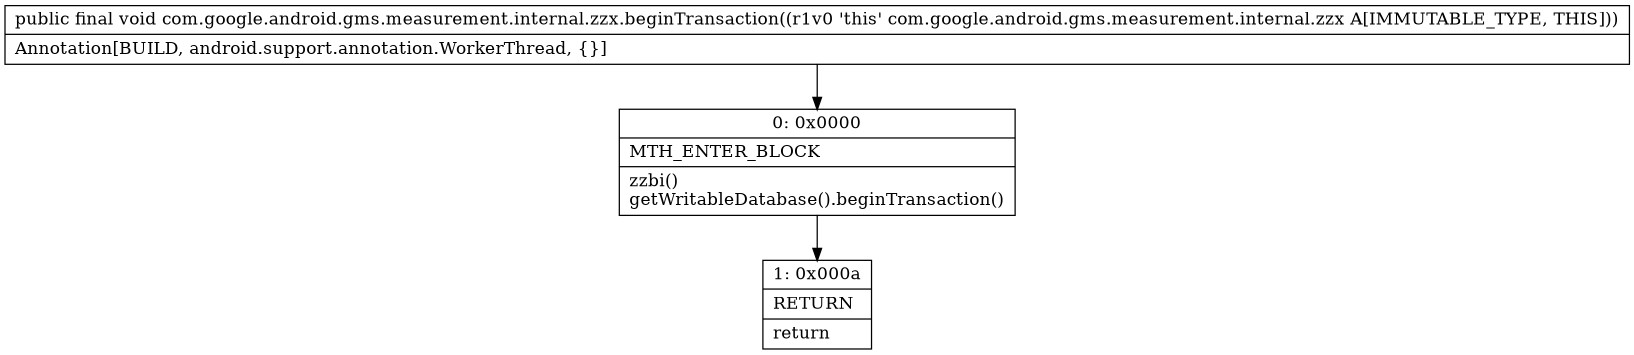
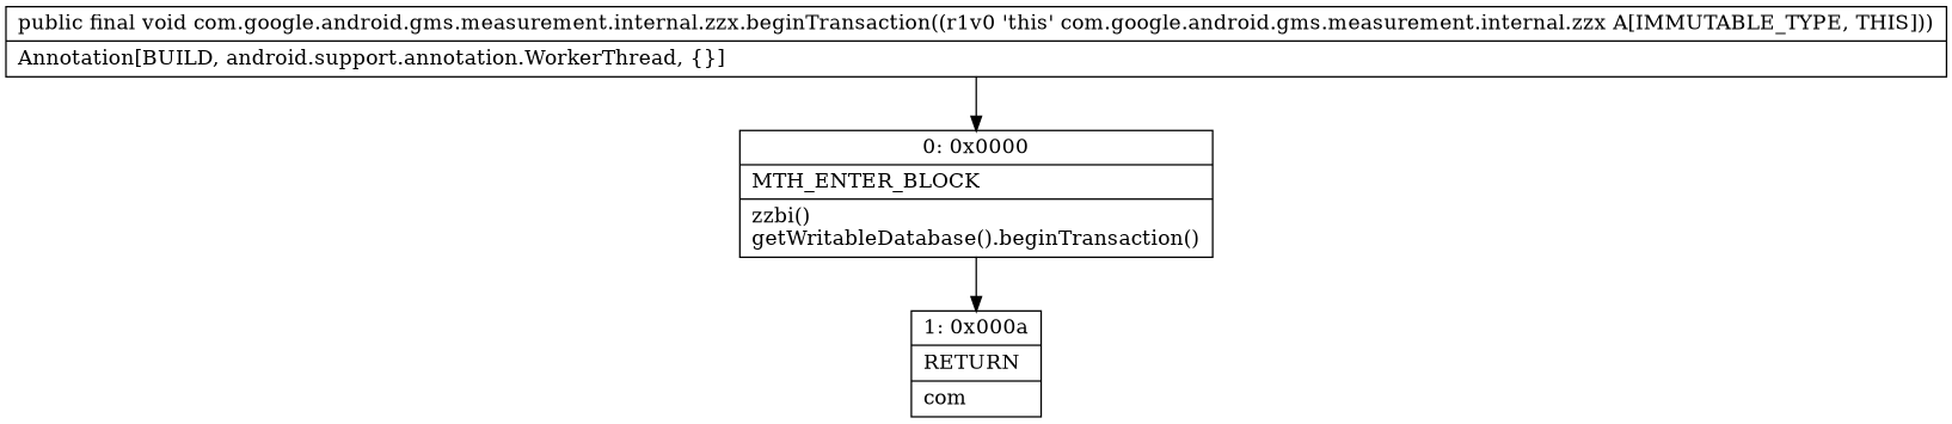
  digraph {
    node [shape=record]
    n1 [label="{0\:\ 0x0000|MTH_ENTER_BLOCK\l|zzbi()\lgetWritableDatabase().beginTransaction()\l}"]
-   n2 [label="{1\:\ 0x000a|RETURN\l|return\l}"]
+   n2 [label="{1\:\ 0x000a|RETURN\l|com\l}"]
    n3 [label="{public final void com.google.android.gms.measurement.internal.zzx.beginTransaction((r1v0 'this' com.google.android.gms.measurement.internal.zzx A[IMMUTABLE_TYPE, THIS]))  | Annotation[BUILD, android.support.annotation.WorkerThread, \{\}]\l}"]
    n1 -> n2
    n3 -> n1
  }
